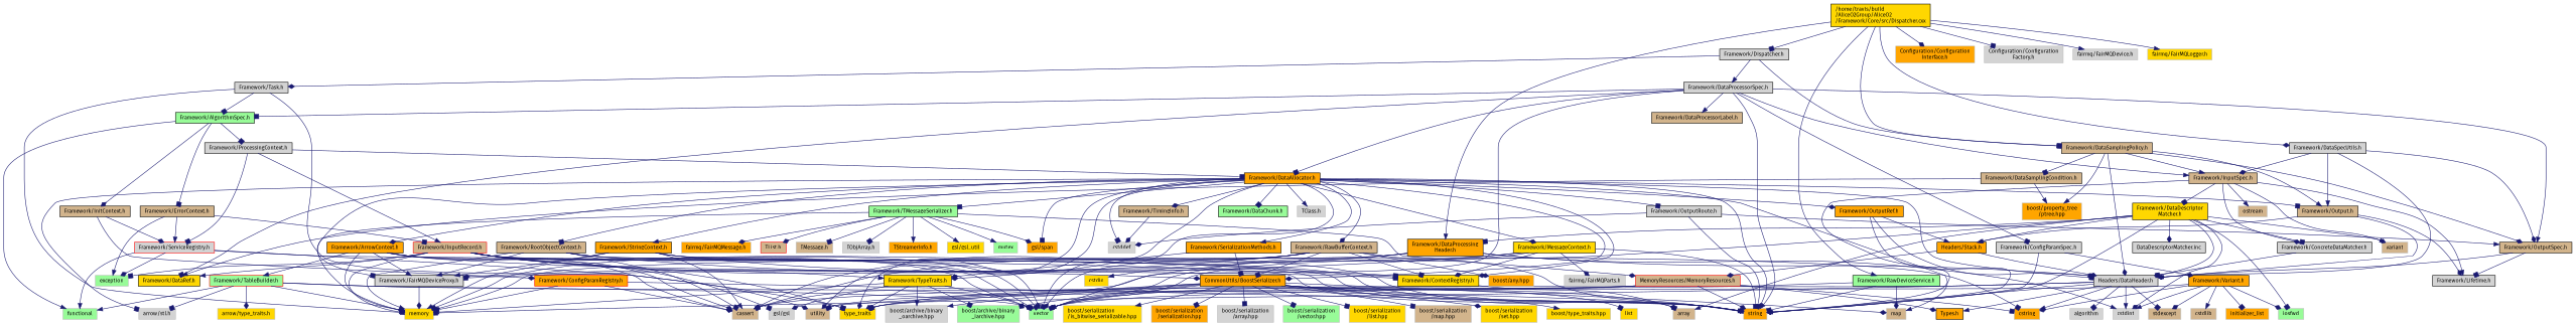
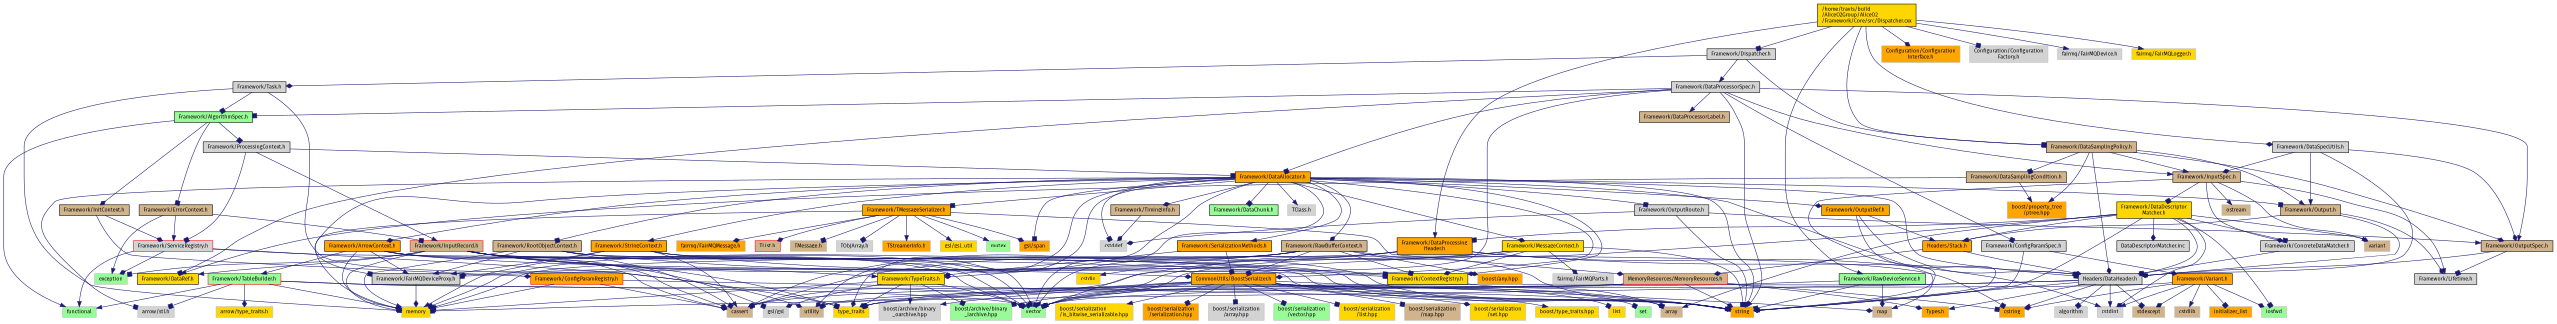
  digraph {
    fontname="Fira Sans"
    node [color=grey75 fillcolor=lightgrey fontname="Fira Sans" fontsize=10 shape=record style=filled]
    edge [arrowhead=diamond color=midnightblue fontname="Fira Sans" fontsize=10 labelfontname=Helvetica labelfontsize=10 style=solid]
    n1 [color=black fillcolor=gold fontcolor=black height=0.2 label="/home/travis/build\l/AliceO2Group/AliceO2\l/Framework/Core/src/Dispatcher.cxx" width=0.4]
    n2 [color=black height=0.2 label="Framework/Dispatcher.h" width=0.4]
    n3 [color=black fillcolor=orange height=0.2 label="Framework/DataProcessing\lHeader.h" width=0.4]
    n4 [color=black fillcolor=tan height=0.2 label="Framework/DataSamplingPolicy.h" width=0.4]
    n5 [color=black fillcolor=palegreen height=0.2 label="Framework/RawDeviceService.h" width=0.4]
    n6 [color=black height=0.2 label="Framework/DataSpecUtils.h" width=0.4]
    n7 [fillcolor=orange height=0.2 label="Configuration/Configuration\lInterface.h" width=0.4]
    n8 [height=0.2 label="Configuration/Configuration\lFactory.h" width=0.4]
    n9 [height=0.2 label="fairmq/FairMQDevice.h" width=0.4]
    n10 [fillcolor=gold height=0.2 label="fairmq/FairMQLogger.h" width=0.4]
    n11 [color=black height=0.2 label="Framework/DataProcessorSpec.h" width=0.4]
    n12 [color=black height=0.2 label="Framework/Task.h" width=0.4]
    n13 [fillcolor=gold height=0.2 label=memory width=0.4]
    n14 [fillcolor=tan height=0.2 label=cassert width=0.4]
    n15 [color=black height=0.2 label="Headers/DataHeader.h" width=0.4]
    n16 [height=0.2 label=cstdint width=0.4]
    n17 [fillcolor=gold height=0.2 label=cstdio width=0.4]
    n18 [color=black fillcolor=tan height=0.2 label="Framework/OutputSpec.h" width=0.4]
    n19 [color=black fillcolor=tan height=0.2 label="Framework/InputSpec.h" width=0.4]
    n20 [color=black fillcolor=tan height=0.2 label="Framework/Output.h" width=0.4]
    n21 [color=black fillcolor=tan height=0.2 label="Framework/DataSamplingCondition.h" width=0.4]
    n22 [fillcolor=orange height=0.2 label="boost/property_tree\l/ptree.hpp" width=0.4]
    n23 [fillcolor=palegreen height=0.2 label=vector width=0.4]
    n24 [fillcolor=orange height=0.2 label=string width=0.4]
    n25 [fillcolor=tan height=0.2 label=map width=0.4]
    n26 [color=black fillcolor=palegreen height=0.2 label="Framework/AlgorithmSpec.h" width=0.4]
    n27 [color=black fillcolor=gold height=0.2 label="Framework/DataRef.h" width=0.4]
    n28 [color=black fillcolor=orange height=0.2 label="Framework/DataAllocator.h" width=0.4]
    n29 [color=black height=0.2 label="Framework/ConfigParamSpec.h" width=0.4]
    n30 [color=black fillcolor=tan height=0.2 label="Framework/DataProcessorLabel.h" width=0.4]
    n31 [fillcolor=tan height=0.2 label=utility width=0.4]
    n32 [color=black height=0.2 label="Framework/ProcessingContext.h" width=0.4]
    n33 [fillcolor=palegreen height=0.2 label=functional width=0.4]
    n34 [color=black fillcolor=tan height=0.2 label="Framework/ErrorContext.h" width=0.4]
    n35 [color=black fillcolor=tan height=0.2 label="Framework/InitContext.h" width=0.4]
    n36 [color=black fillcolor=gold height=0.2 label="Framework/TypeTraits.h" width=0.4]
    n37 [fillcolor=gold height=0.2 label=type_traits width=0.4]
    n38 [color=black fillcolor=orange height=0.2 label="CommonUtils/BoostSerializer.h" width=0.4]
    n39 [color=black fillcolor=gold height=0.2 label="Framework/ContextRegistry.h" width=0.4]
    n40 [color=black fillcolor=gold height=0.2 label="Framework/MessageContext.h" width=0.4]
    n41 [color=black height=0.2 label="Framework/FairMQDeviceProxy.h" width=0.4]
    n42 [color=black fillcolor=tan height=0.2 label="Framework/RootObjectContext.h" width=0.4]
    n43 [color=black fillcolor=orange height=0.2 label="Framework/StringContext.h" width=0.4]
    n44 [color=black fillcolor=orange height=0.2 label="Framework/ArrowContext.h" width=0.4]
    n45 [color=black fillcolor=tan height=0.2 label="Framework/RawBufferContext.h" width=0.4]
    n46 [color=black fillcolor=orange height=0.2 label="Framework/OutputRef.h" width=0.4]
    n47 [color=black height=0.2 label="Framework/OutputRoute.h" width=0.4]
    n48 [height=0.2 label=cstddef width=0.4]
    n49 [color=black fillcolor=palegreen height=0.2 label="Framework/DataChunk.h" width=0.4]
    n50 [color=black fillcolor=tan height=0.2 label="Framework/TimingInfo.h" width=0.4]
-   n51 [color=black fillcolor=palegreen height=0.2 label="Framework/TMessageSerializer.h" width=0.4]
+   n51 [color=black fillcolor=orange height=0.2 label="Framework/TMessageSerializer.h" width=0.4]
    n52 [fillcolor=orange height=0.2 label="gsl/span" width=0.4]
    n53 [color=black fillcolor=orange height=0.2 label="Framework/SerializationMethods.h" width=0.4]
    n54 [height=0.2 label="TClass.h" width=0.4]
    n55 [height=0.2 label="arrow/stl.h" width=0.4]
    n56 [color=black height=0.2 label="Framework/Lifetime.h" width=0.4]
    n57 [color=black fillcolor=orange height=0.2 label="Framework/Variant.h" width=0.4]
    n58 [color=black height=0.2 label="Framework/ConcreteDataMatcher.h" width=0.4]
    n59 [color=black fillcolor=gold height=0.2 label="Framework/DataDescriptor\lMatcher.h" width=0.4]
    n60 [fillcolor=tan height=0.2 label=variant width=0.4]
    n61 [fillcolor=tan height=0.2 label=ostream width=0.4]
    n62 [color=red fillcolor=tan height=0.2 label="Framework/InputRecord.h" width=0.4]
    n63 [color=red height=0.2 label="Framework/ServiceRegistry.h" width=0.4]
    n64 [fillcolor=palegreen height=0.2 label=exception width=0.4]
    n65 [color=red fillcolor=orange height=0.2 label="Framework/ConfigParamRegistry.h" width=0.4]
    n66 [height=0.2 label="gsl/gsl" width=0.4]
    n67 [fillcolor=orange height=0.2 label=cstring width=0.4]
    n68 [fillcolor=palegreen height=0.2 label="boost/archive/binary\l_iarchive.hpp" width=0.4]
    n69 [height=0.2 label="boost/archive/binary\l_oarchive.hpp" width=0.4]
    n70 [fillcolor=tan height=0.2 label=array width=0.4]
    n71 [fillcolor=gold height=0.2 label=list width=0.4]
+   n72 [fillcolor=palegreen height=0.2 label=set width=0.4]
    n73 [fillcolor=gold height=0.2 label="boost/serialization\l/is_bitwise_serializable.hpp" width=0.4]
    n74 [fillcolor=orange height=0.2 label="boost/serialization\l/serialization.hpp" width=0.4]
    n75 [height=0.2 label="boost/serialization\l/array.hpp" width=0.4]
    n76 [fillcolor=palegreen height=0.2 label="boost/serialization\l/vector.hpp" width=0.4]
    n77 [fillcolor=gold height=0.2 label="boost/serialization\l/list.hpp" width=0.4]
    n78 [fillcolor=tan height=0.2 label="boost/serialization\l/map.hpp" width=0.4]
    n79 [fillcolor=gold height=0.2 label="boost/serialization\l/set.hpp" width=0.4]
    n80 [fillcolor=gold height=0.2 label="boost/type_traits.hpp" width=0.4]
    n81 [height=0.2 label="fairmq/FairMQParts.h" width=0.4]
    n82 [color=red fillcolor=palegreen height=0.2 label="Framework/TableBuilder.h" width=0.4]
    n83 [fillcolor=gold height=0.2 label="arrow/type_traits.h" width=0.4]
    n84 [fillcolor=orange height=0.2 label="boost/any.hpp" width=0.4]
    n85 [color=black fillcolor=orange height=0.2 label="Headers/Stack.h" width=0.4]
    n86 [height=0.2 label=algorithm width=0.4]
    n87 [fillcolor=tan height=0.2 label=stdexcept width=0.4]
-   n88 [color=black fillcolor=orange height=0.2 label="Types.h" width=0.4]
+   n88 [fillcolor=orange height=0.2 label="Types.h" width=0.4]
    n89 [color=red fillcolor=tan height=0.2 label="MemoryResources/MemoryResources.h" width=0.4]
    n90 [fillcolor=orange height=0.2 label="fairmq/FairMQMessage.h" width=0.4]
    n91 [color=red fillcolor=tan height=0.2 label="TList.h" width=0.4]
    n92 [fillcolor=tan height=0.2 label="TMessage.h" width=0.4]
    n93 [height=0.2 label="TObjArray.h" width=0.4]
    n94 [fillcolor=orange height=0.2 label="TStreamerInfo.h" width=0.4]
    n95 [fillcolor=gold height=0.2 label="gsl/gsl_util" width=0.4]
    n96 [fillcolor=palegreen height=0.2 label=mutex width=0.4]
    n97 [fillcolor=tan height=0.2 label=cstdlib width=0.4]
    n98 [fillcolor=palegreen height=0.2 label=iosfwd width=0.4]
    n99 [fillcolor=orange height=0.2 label=initializer_list width=0.4]
    n100 [color=black height=0.2 label="DataDescriptorMatcher.inc" width=0.4]
    n1 -> n2 [arrowhead=box]
    n1 -> n3 [arrowhead=normal]
    n1 -> n4 [arrowhead=box]
    n1 -> n5 [arrowhead=normal]
    n1 -> n6
    n1 -> n7
    n1 -> n8 [arrowhead=box]
    n1 -> n9 [arrowhead=normal]
    n1 -> n10 [arrowhead=normal]
    n2 -> n4 [arrowhead=box]
    n2 -> n11 [arrowhead=normal]
    n2 -> n12
    n3 -> n13
    n3 -> n14 [arrowhead=box]
    n3 -> n15 [arrowhead=box]
    n3 -> n16 [arrowhead=normal]
    n3 -> n17 [arrowhead=normal]
    n4 -> n15
    n4 -> n18
    n4 -> n19 [arrowhead=normal]
    n4 -> n20 [arrowhead=normal]
    n4 -> n21 [arrowhead=box]
    n4 -> n22 [arrowhead=normal]
    n5 -> n23 [arrowhead=box]
    n5 -> n24 [arrowhead=box]
    n5 -> n25
    n6 -> n15
    n6 -> n18
    n6 -> n19
    n6 -> n20 [arrowhead=normal]
    n11 -> n18 [arrowhead=normal]
    n11 -> n19 [arrowhead=normal]
    n11 -> n23 [arrowhead=normal]
    n11 -> n24 [arrowhead=normal]
    n11 -> n26 [arrowhead=box]
    n11 -> n27 [arrowhead=box]
    n11 -> n28 [arrowhead=box]
    n11 -> n29 [arrowhead=box]
    n11 -> n30 [arrowhead=normal]
    n12 -> n13 [arrowhead=box]
    n12 -> n26 [arrowhead=box]
    n12 -> n31
    n15 -> n13 [arrowhead=box]
    n15 -> n14 [arrowhead=normal]
    n15 -> n16 [arrowhead=normal]
    n15 -> n24 [arrowhead=normal]
    n15 -> n67 [arrowhead=normal]
    n15 -> n86 [arrowhead=box]
    n15 -> n87 [arrowhead=box]
    n15 -> n88 [arrowhead=normal]
    n18 -> n15 [arrowhead=normal]
    n18 -> n56 [arrowhead=box]
    n19 -> n24
    n19 -> n56 [arrowhead=normal]
    n19 -> n58
    n19 -> n59 [arrowhead=box]
    n19 -> n60 [arrowhead=normal]
    n19 -> n61 [arrowhead=normal]
    n20 -> n15
    n20 -> n56
    n20 -> n85 [arrowhead=normal]
    n21 -> n22 [arrowhead=normal]
    n21 -> n27 [arrowhead=normal]
    n26 -> n32 [arrowhead=box]
    n26 -> n33 [arrowhead=normal]
    n26 -> n34 [arrowhead=box]
    n26 -> n35
    n28 -> n15 [arrowhead=box]
    n28 -> n20 [arrowhead=box]
    n28 -> n23 [arrowhead=box]
    n28 -> n24
    n28 -> n25 [arrowhead=normal]
    n28 -> n31
    n28 -> n36
    n28 -> n37
    n28 -> n38
    n28 -> n39
    n28 -> n40
    n28 -> n41 [arrowhead=box]
    n28 -> n42 [arrowhead=box]
    n28 -> n43 [arrowhead=normal]
    n28 -> n44
    n28 -> n45
    n28 -> n46
    n28 -> n47 [arrowhead=box]
    n28 -> n48 [arrowhead=box]
    n28 -> n49 [arrowhead=box]
    n28 -> n50
    n28 -> n51 [arrowhead=box]
    n28 -> n52 [arrowhead=box]
    n28 -> n53 [arrowhead=normal]
    n28 -> n54 [arrowhead=normal]
    n28 -> n55 [arrowhead=box]
    n29 -> n24
    n29 -> n57
    n32 -> n28 [arrowhead=box]
    n32 -> n62 [arrowhead=normal]
    n32 -> n63 [arrowhead=box]
    n34 -> n62 [arrowhead=box]
    n34 -> n63 [arrowhead=normal]
    n34 -> n64 [arrowhead=normal]
    n35 -> n63
    n35 -> n65
    n36 -> n13 [arrowhead=normal]
    n36 -> n23 [arrowhead=box]
    n36 -> n37
    n36 -> n66
    n36 -> n68 [arrowhead=box]
    n36 -> n69 [arrowhead=normal]
    n38 -> n23 [arrowhead=normal]
    n38 -> n25
    n38 -> n31 [arrowhead=box]
    n38 -> n37 [arrowhead=box]
    n38 -> n68 [arrowhead=box]
    n38 -> n69 [arrowhead=normal]
    n38 -> n70 [arrowhead=box]
    n38 -> n71 [arrowhead=box]
+   n38 -> n72 [arrowhead=box]
    n38 -> n73 [arrowhead=normal]
    n38 -> n74 [arrowhead=box]
    n38 -> n75 [arrowhead=box]
    n38 -> n76 [arrowhead=box]
    n38 -> n77 [arrowhead=box]
    n38 -> n78 [arrowhead=box]
    n38 -> n79
    n38 -> n80 [arrowhead=normal]
    n39 -> n70
    n40 -> n14
    n40 -> n23
    n40 -> n24 [arrowhead=box]
    n40 -> n39
    n40 -> n41 [arrowhead=box]
    n40 -> n81
    n41 -> n13
    n42 -> n13 [arrowhead=normal]
    n42 -> n14 [arrowhead=box]
    n42 -> n23 [arrowhead=box]
    n42 -> n24
    n42 -> n39 [arrowhead=box]
    n42 -> n41 [arrowhead=normal]
    n43 -> n13 [arrowhead=normal]
    n43 -> n14 [arrowhead=normal]
    n43 -> n23
    n43 -> n24
    n43 -> n39 [arrowhead=box]
    n43 -> n41 [arrowhead=normal]
    n44 -> n13 [arrowhead=normal]
    n44 -> n14
    n44 -> n23
    n44 -> n24
    n44 -> n39 [arrowhead=box]
    n44 -> n41 [arrowhead=normal]
    n44 -> n82 [arrowhead=normal]
    n45 -> n13 [arrowhead=box]
    n45 -> n14 [arrowhead=normal]
    n45 -> n23
    n45 -> n24 [arrowhead=normal]
    n45 -> n38 [arrowhead=box]
    n45 -> n39 [arrowhead=box]
    n45 -> n41
    n45 -> n84
    n46 -> n15 [arrowhead=normal]
    n46 -> n24
    n46 -> n85 [arrowhead=normal]
    n47 -> n18 [arrowhead=normal]
    n47 -> n24 [arrowhead=box]
    n47 -> n48
    n50 -> n48
    n51 -> n13
    n51 -> n52
    n51 -> n89
    n51 -> n90
    n51 -> n91
    n51 -> n92 [arrowhead=box]
    n51 -> n93 [arrowhead=box]
    n51 -> n94 [arrowhead=normal]
    n51 -> n95 [arrowhead=normal]
    n51 -> n96 [arrowhead=normal]
    n53 -> n36
    n53 -> n38 [arrowhead=box]
    n57 -> n16 [arrowhead=normal]
    n57 -> n37
    n57 -> n67
    n57 -> n87
    n57 -> n97 [arrowhead=normal]
    n57 -> n98
    n57 -> n99 [arrowhead=box]
    n58 -> n15
    n59 -> n3 [arrowhead=box]
    n59 -> n15 [arrowhead=box]
    n59 -> n16
    n59 -> n23 [arrowhead=normal]
    n59 -> n24 [arrowhead=normal]
    n59 -> n58 [arrowhead=box]
    n59 -> n60
    n59 -> n70 [arrowhead=normal]
    n59 -> n85 [arrowhead=normal]
    n59 -> n98 [arrowhead=box]
    n59 -> n100
    n62 -> n13
    n62 -> n14
    n62 -> n23
    n62 -> n24 [arrowhead=normal]
    n62 -> n27 [arrowhead=normal]
    n62 -> n36 [arrowhead=normal]
    n62 -> n37 [arrowhead=box]
    n62 -> n38
    n62 -> n64 [arrowhead=box]
    n62 -> n66 [arrowhead=box]
    n62 -> n67 [arrowhead=box]
    n63 -> n24 [arrowhead=normal]
    n63 -> n33 [arrowhead=normal]
    n63 -> n37 [arrowhead=box]
    n63 -> n64
    n65 -> n13 [arrowhead=normal]
    n65 -> n14
    n65 -> n24
    n82 -> n13
    n82 -> n23 [arrowhead=normal]
    n82 -> n24 [arrowhead=box]
    n82 -> n33 [arrowhead=normal]
    n82 -> n55 [arrowhead=box]
    n82 -> n83
    n85 -> n15
    n85 -> n89
    n89 -> n23
    n89 -> n24
    n89 -> n31 [arrowhead=normal]
    n89 -> n37 [arrowhead=box]
    n89 -> n67 [arrowhead=box]
    n89 -> n88
  }
